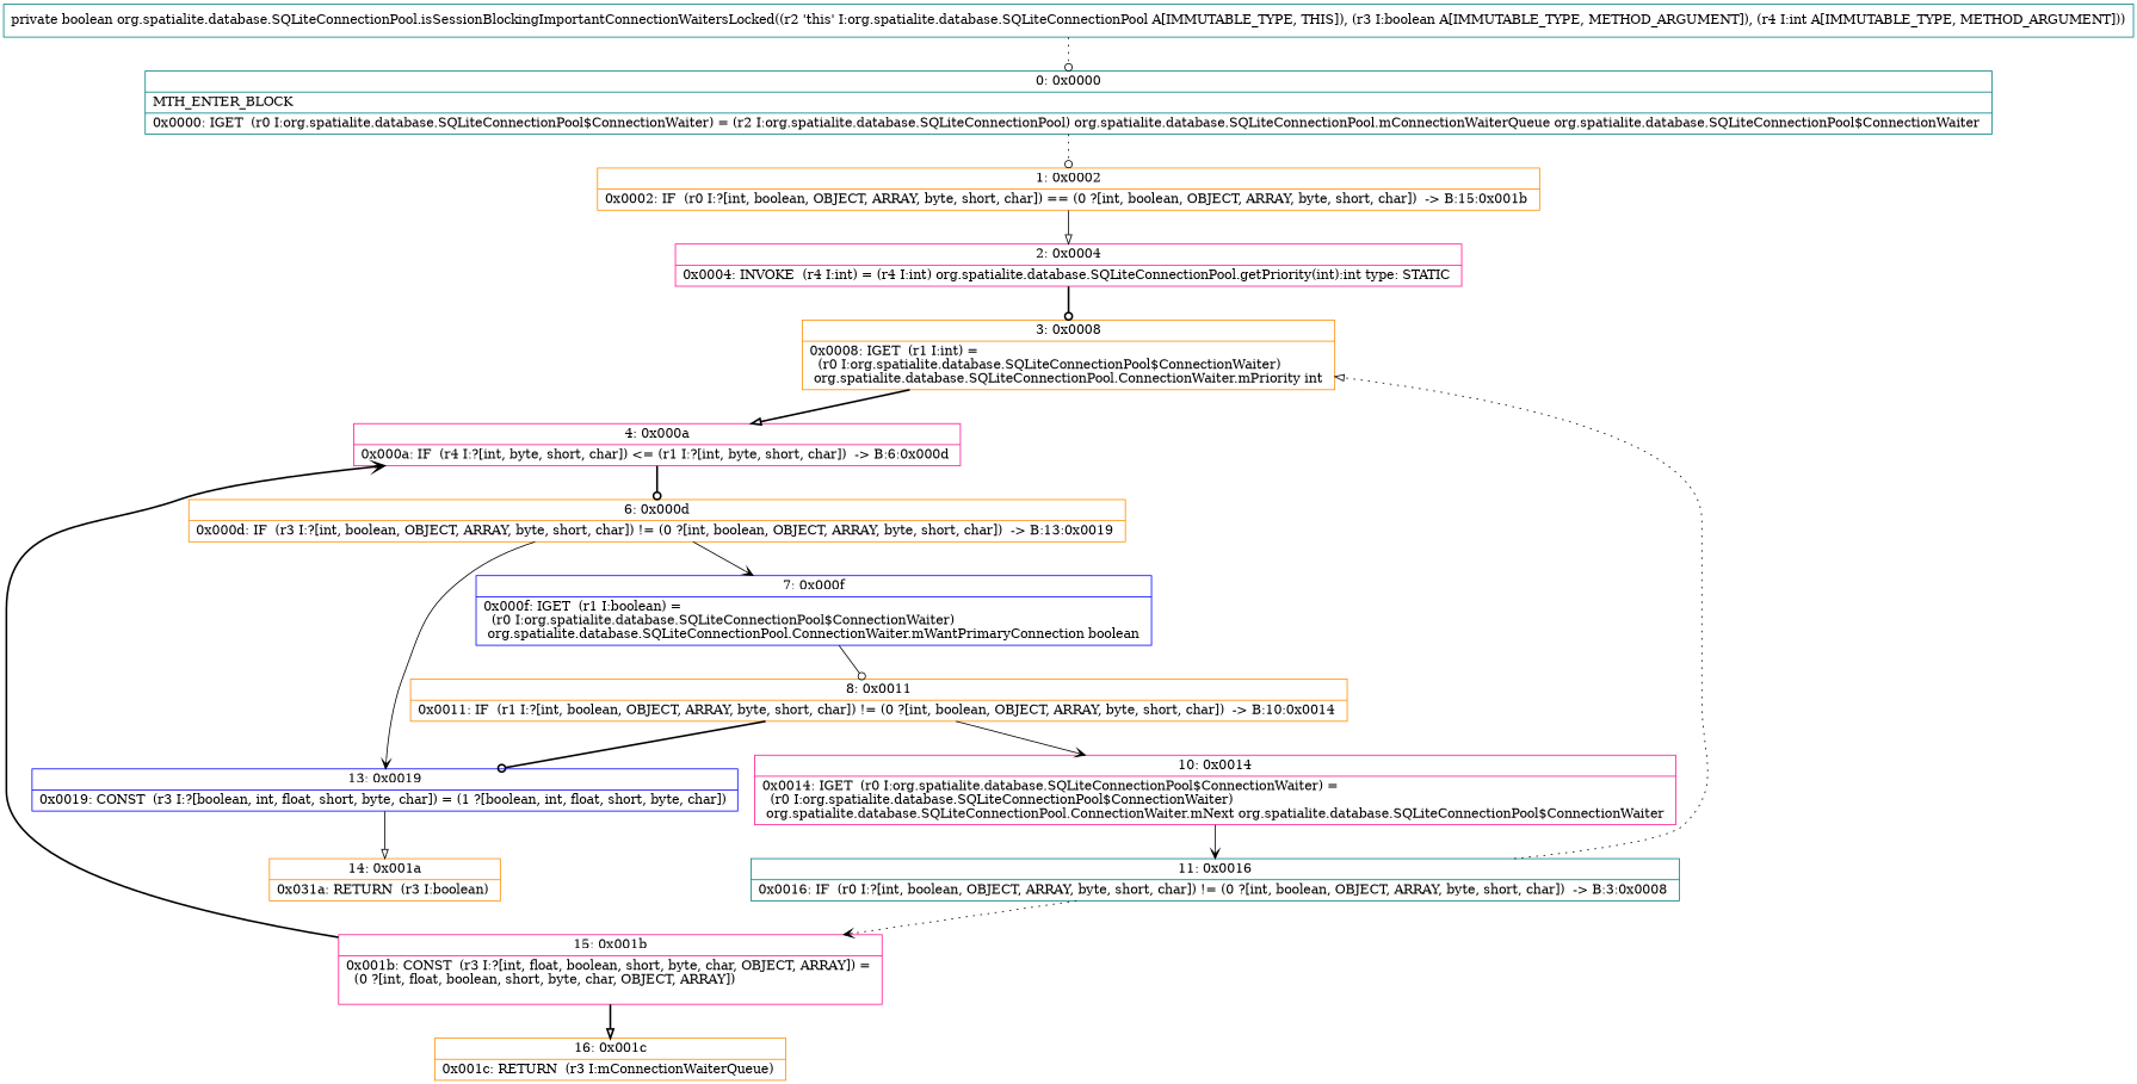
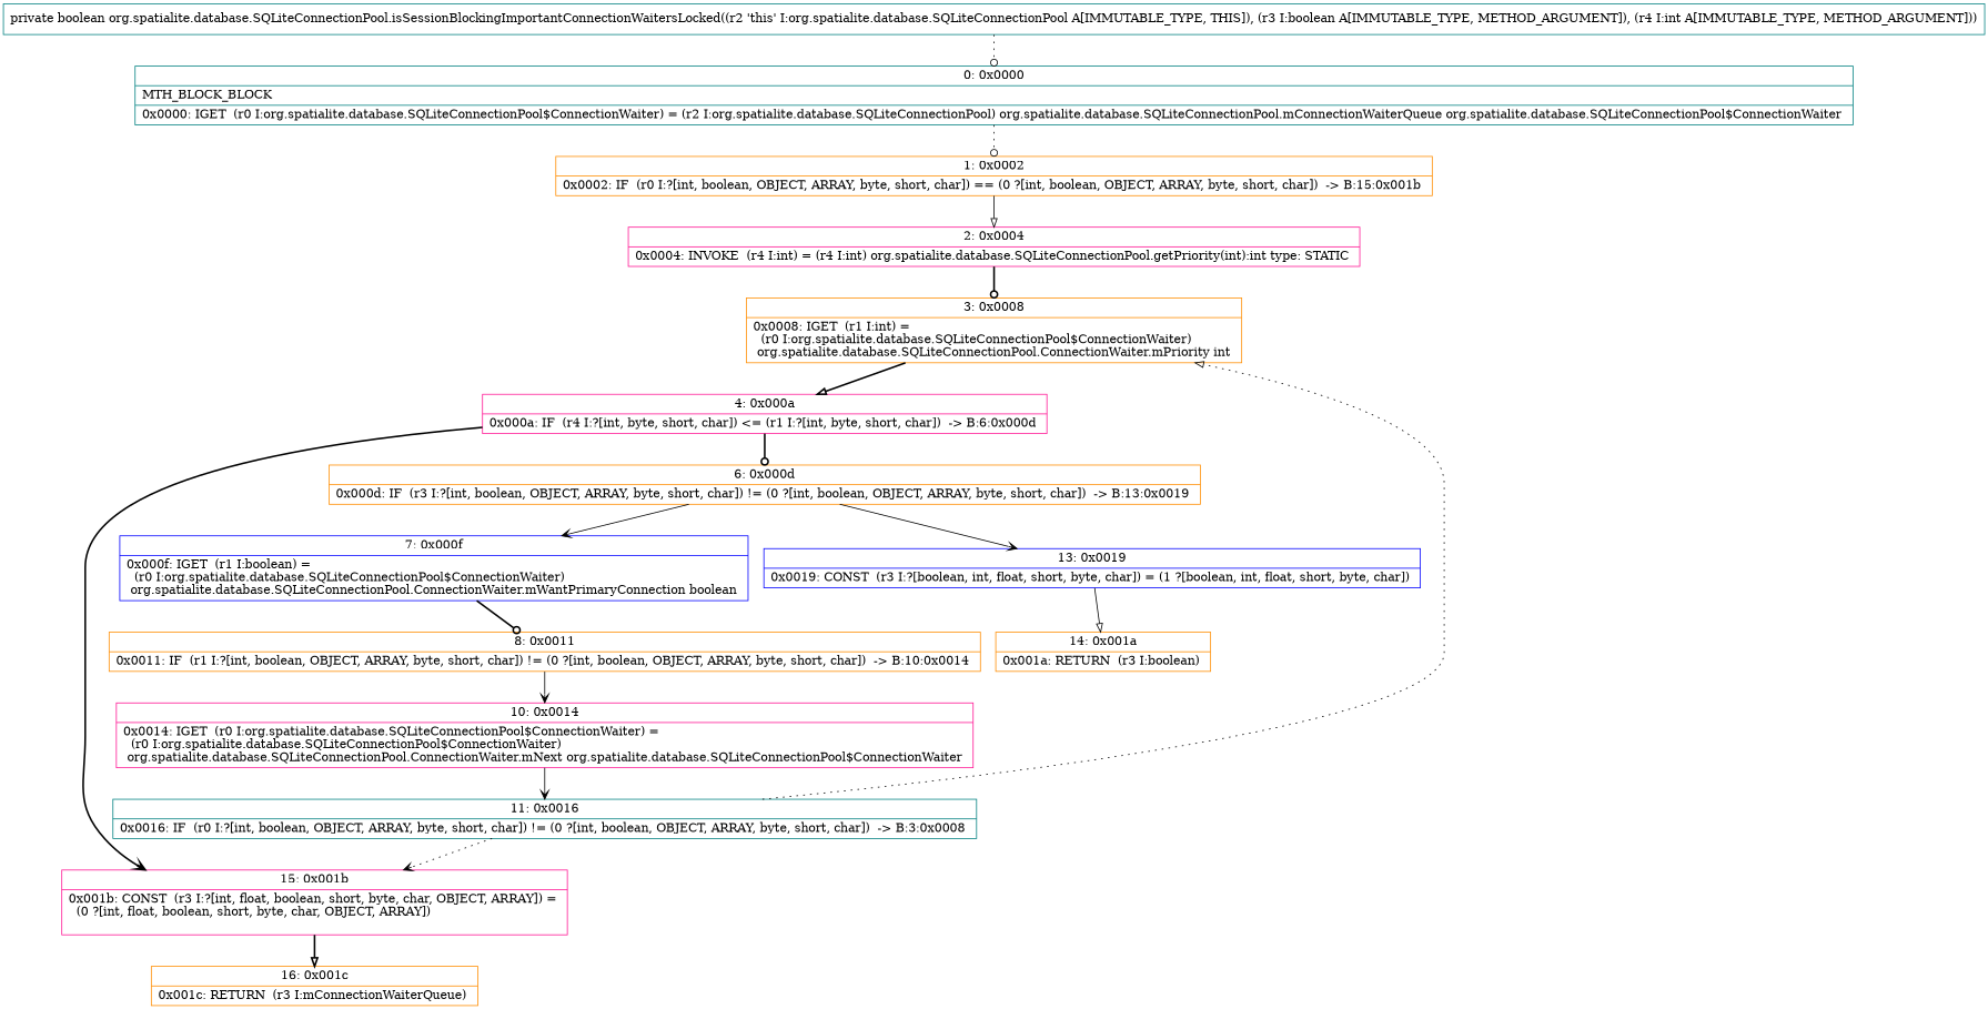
  digraph {
    node [color=darkorange shape=record]
    edge [arrowhead=odot style=solid]
-   n1 [color=teal label="{0\:\ 0x0000|MTH_ENTER_BLOCK\l|0x0000: IGET  (r0 I:org.spatialite.database.SQLiteConnectionPool$ConnectionWaiter) = (r2 I:org.spatialite.database.SQLiteConnectionPool) org.spatialite.database.SQLiteConnectionPool.mConnectionWaiterQueue org.spatialite.database.SQLiteConnectionPool$ConnectionWaiter \l}"]
+   n1 [color=teal label="{0\:\ 0x0000|MTH_BLOCK_BLOCK\l|0x0000: IGET  (r0 I:org.spatialite.database.SQLiteConnectionPool$ConnectionWaiter) = (r2 I:org.spatialite.database.SQLiteConnectionPool) org.spatialite.database.SQLiteConnectionPool.mConnectionWaiterQueue org.spatialite.database.SQLiteConnectionPool$ConnectionWaiter \l}"]
    n2 [label="{1\:\ 0x0002|0x0002: IF  (r0 I:?[int, boolean, OBJECT, ARRAY, byte, short, char]) == (0 ?[int, boolean, OBJECT, ARRAY, byte, short, char])  \-\> B:15:0x001b \l}"]
    n3 [color=deeppink label="{2\:\ 0x0004|0x0004: INVOKE  (r4 I:int) = (r4 I:int) org.spatialite.database.SQLiteConnectionPool.getPriority(int):int type: STATIC \l}"]
    n4 [label="{3\:\ 0x0008|0x0008: IGET  (r1 I:int) = \l  (r0 I:org.spatialite.database.SQLiteConnectionPool$ConnectionWaiter)\l org.spatialite.database.SQLiteConnectionPool.ConnectionWaiter.mPriority int \l}"]
    n5 [color=deeppink label="{15\:\ 0x001b|0x001b: CONST  (r3 I:?[int, float, boolean, short, byte, char, OBJECT, ARRAY]) = \l  (0 ?[int, float, boolean, short, byte, char, OBJECT, ARRAY])\l \l}"]
    n6 [label="{16\:\ 0x001c|0x001c: RETURN  (r3 I:mConnectionWaiterQueue) \l}"]
    n7 [color=deeppink label="{4\:\ 0x000a|0x000a: IF  (r4 I:?[int, byte, short, char]) \<= (r1 I:?[int, byte, short, char])  \-\> B:6:0x000d \l}"]
    n8 [label="{6\:\ 0x000d|0x000d: IF  (r3 I:?[int, boolean, OBJECT, ARRAY, byte, short, char]) != (0 ?[int, boolean, OBJECT, ARRAY, byte, short, char])  \-\> B:13:0x0019 \l}"]
    n9 [color=blue label="{7\:\ 0x000f|0x000f: IGET  (r1 I:boolean) = \l  (r0 I:org.spatialite.database.SQLiteConnectionPool$ConnectionWaiter)\l org.spatialite.database.SQLiteConnectionPool.ConnectionWaiter.mWantPrimaryConnection boolean \l}"]
    n10 [color=blue label="{13\:\ 0x0019|0x0019: CONST  (r3 I:?[boolean, int, float, short, byte, char]) = (1 ?[boolean, int, float, short, byte, char]) \l}"]
    n11 [label="{8\:\ 0x0011|0x0011: IF  (r1 I:?[int, boolean, OBJECT, ARRAY, byte, short, char]) != (0 ?[int, boolean, OBJECT, ARRAY, byte, short, char])  \-\> B:10:0x0014 \l}"]
-   n12 [label="{14\:\ 0x001a|0x031a: RETURN  (r3 I:boolean) \l}"]
+   n12 [label="{14\:\ 0x001a|0x001a: RETURN  (r3 I:boolean) \l}"]
    n13 [color=deeppink label="{10\:\ 0x0014|0x0014: IGET  (r0 I:org.spatialite.database.SQLiteConnectionPool$ConnectionWaiter) = \l  (r0 I:org.spatialite.database.SQLiteConnectionPool$ConnectionWaiter)\l org.spatialite.database.SQLiteConnectionPool.ConnectionWaiter.mNext org.spatialite.database.SQLiteConnectionPool$ConnectionWaiter \l}"]
    n14 [color=teal label="{11\:\ 0x0016|0x0016: IF  (r0 I:?[int, boolean, OBJECT, ARRAY, byte, short, char]) != (0 ?[int, boolean, OBJECT, ARRAY, byte, short, char])  \-\> B:3:0x0008 \l}"]
    n15 [color=teal label="{private boolean org.spatialite.database.SQLiteConnectionPool.isSessionBlockingImportantConnectionWaitersLocked((r2 'this' I:org.spatialite.database.SQLiteConnectionPool A[IMMUTABLE_TYPE, THIS]), (r3 I:boolean A[IMMUTABLE_TYPE, METHOD_ARGUMENT]), (r4 I:int A[IMMUTABLE_TYPE, METHOD_ARGUMENT])) }"]
    n1 -> n2 [style=dotted]
    n2 -> n3 [arrowhead=onormal]
    n3 -> n4 [style=bold]
    n4 -> n7 [arrowhead=onormal style=bold]
    n5 -> n6 [arrowhead=onormal style=bold]
-   n5 -> n7 [arrowhead=vee style=bold]
+   n7 -> n5 [arrowhead=vee style=bold]
    n7 -> n8 [style=bold]
    n8 -> n9 [arrowhead=vee]
    n8 -> n10 [arrowhead=vee]
-   n9 -> n11
+   n9 -> n11 [style=bold]
    n10 -> n12 [arrowhead=onormal]
-   n11 -> n10 [style=bold]
    n11 -> n13 [arrowhead=vee]
    n13 -> n14 [arrowhead=vee]
    n14 -> n4 [arrowhead=onormal style=dotted]
    n14 -> n5 [arrowhead=vee style=dotted]
    n15 -> n1 [style=dotted]
  }
